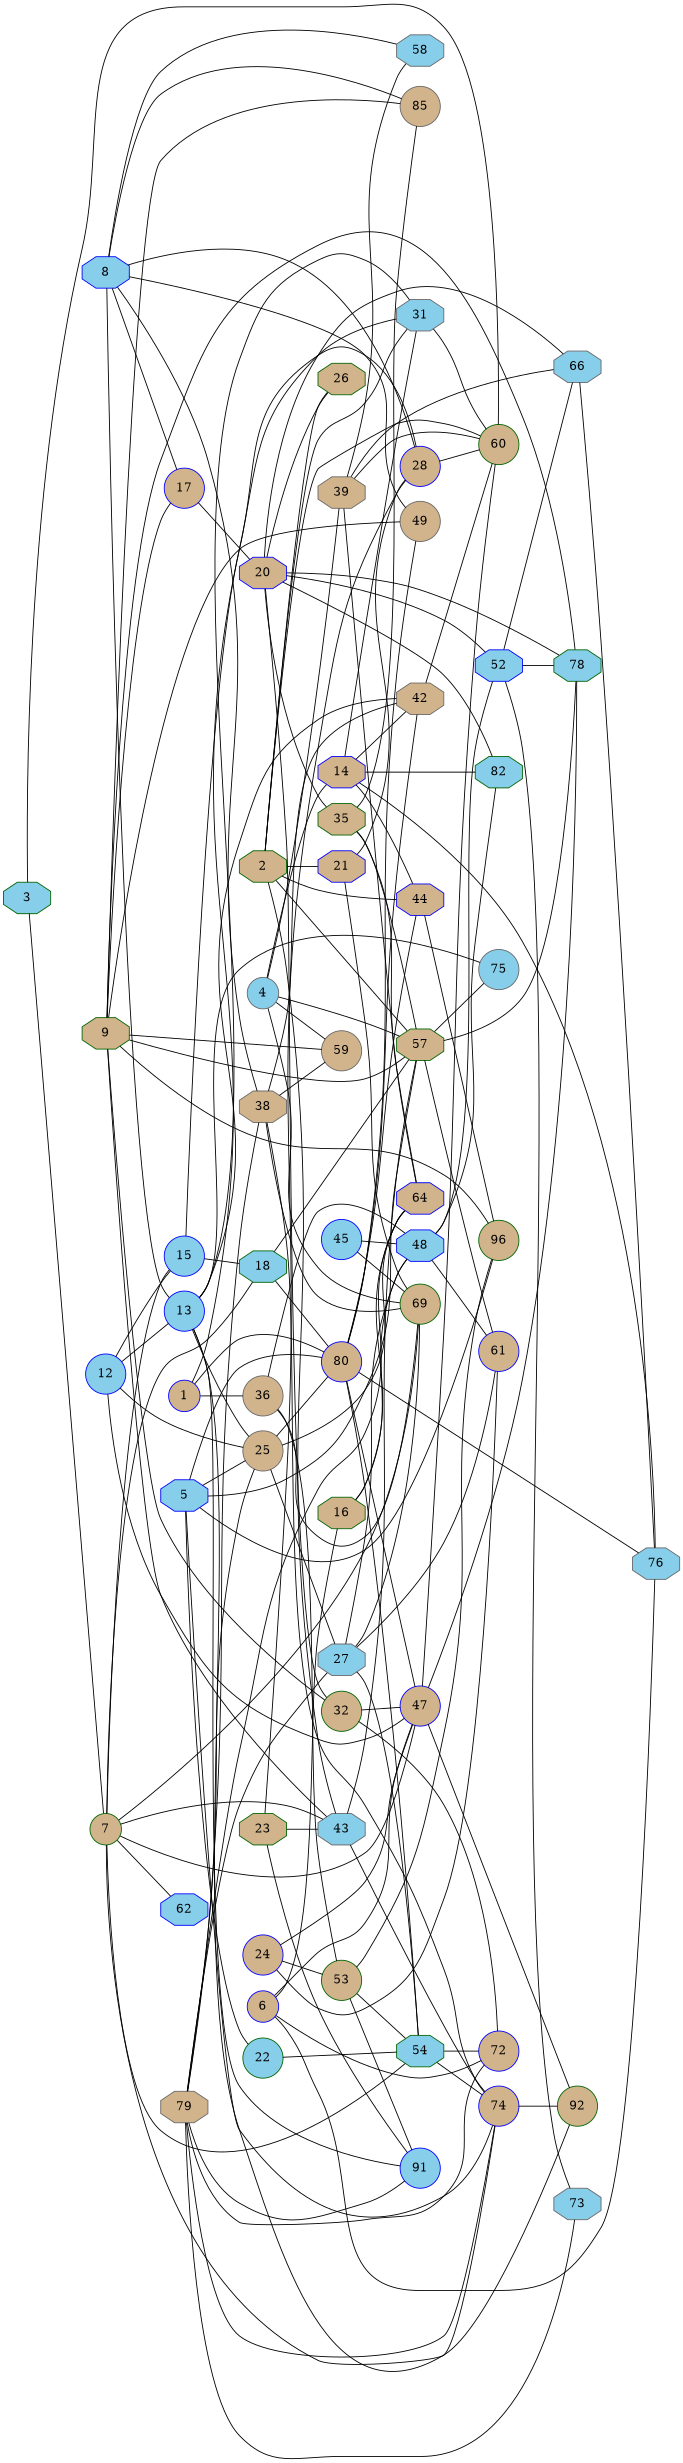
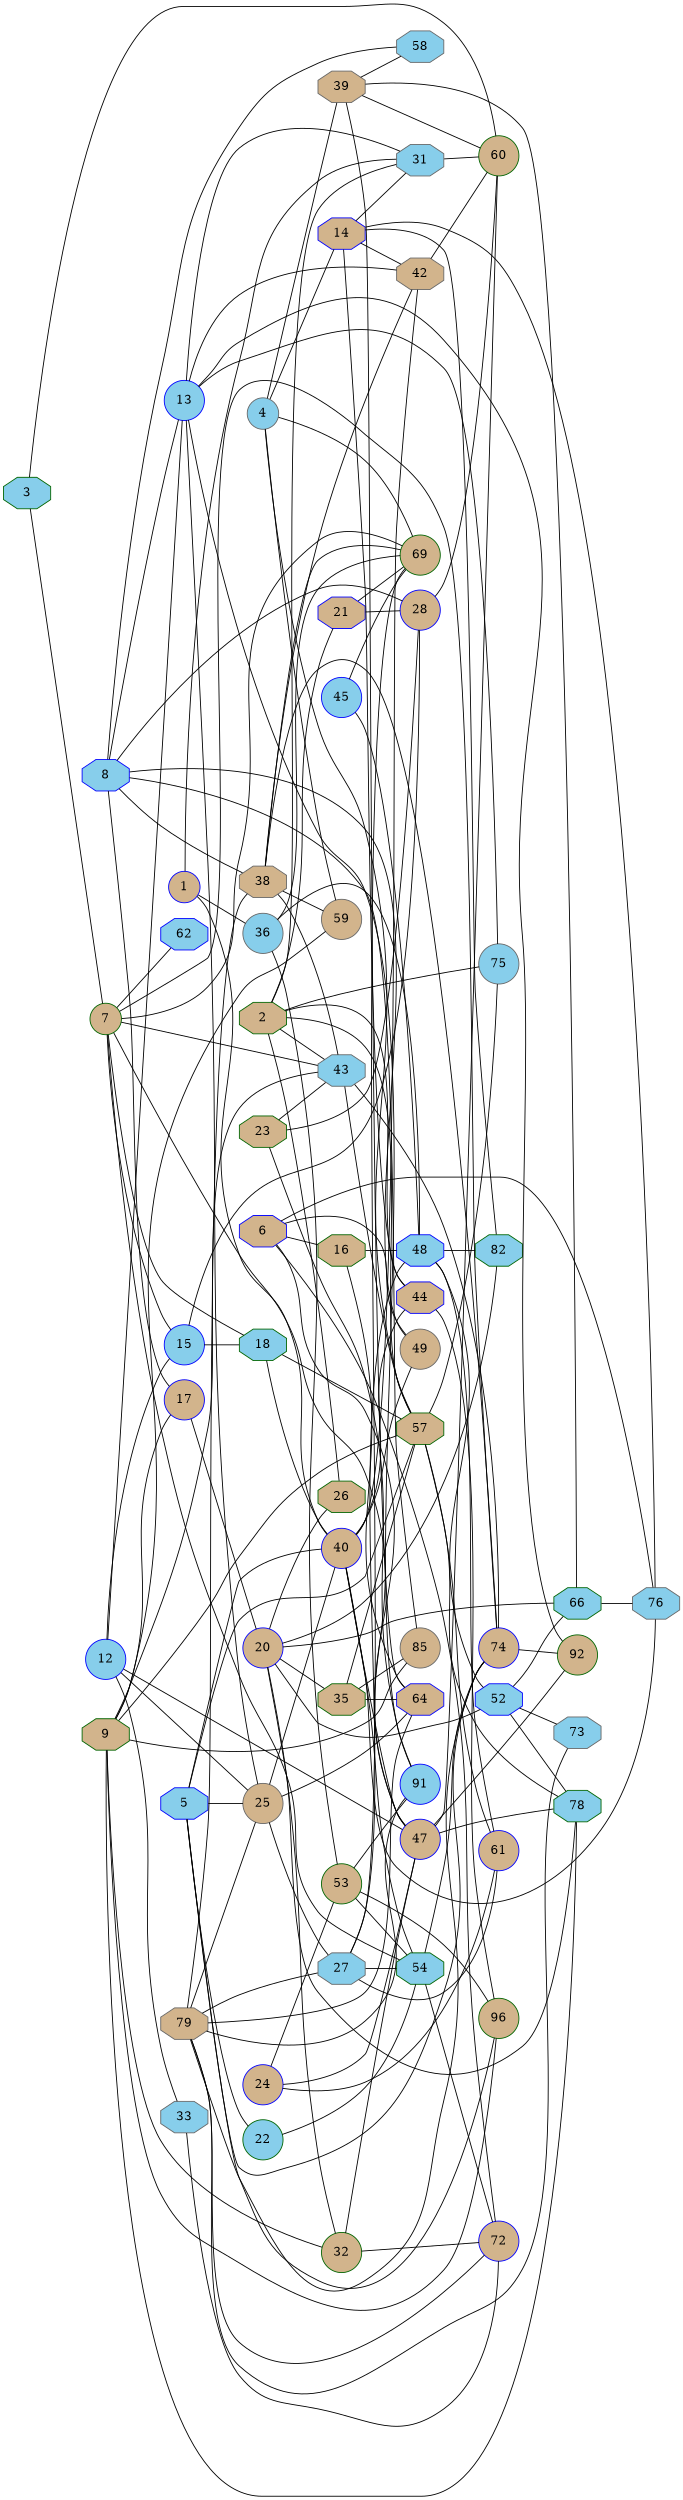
  graph {
    rankdir=LR
    node [color=blue fillcolor=tan shape=octagon style=filled]
    1 [shape=circle super="+11"]
    31 [color=gray40 fillcolor=skyblue]
-   36 [color=gray40 shape=circle super="+68"]
-   40 [shape=circle super="+51" label=80]
+   36 [color=gray40 fillcolor=skyblue shape=circle super="+68"]
+   40 [shape=circle super="+51"]
    60 [color=darkgreen shape=circle super="+81"]
    69 [color=darkgreen shape=circle super="+99"]
    48 [fillcolor=skyblue super="+55"]
    53 [color=darkgreen shape=circle super="+95"]
    47 [shape=circle super="+71"]
    76 [color=gray40 fillcolor=skyblue super="+94"]
    54 [color=darkgreen fillcolor=skyblue super="+56"]
    49 [color=gray40 shape=circle]
    44 [super="+77"]
    42 [color=gray40 super="+83"]
    2 [color=darkgreen super="+10"]
    21
    26 [color=darkgreen]
    43 [color=gray40 fillcolor=skyblue super="+90"]
    57 [color=darkgreen super="+97"]
    75 [color=gray40 fillcolor=skyblue shape=circle]
    28 [shape=circle]
    74 [shape=circle super="+98"]
    78 [color=darkgreen fillcolor=skyblue super="+80"]
    61 [shape=circle]
    7 [color=darkgreen shape=circle super="+67"]
    15 [fillcolor=skyblue shape=circle super="+29"]
    18 [color=darkgreen fillcolor=skyblue]
    62 [fillcolor=skyblue]
    3 [color=darkgreen fillcolor=skyblue]
    4 [color=gray40 fillcolor=skyblue shape=circle super="+41"]
    14 [super="+89"]
    39 [color=gray40 super="+88"]
    59 [color=gray40 shape=circle]
    82 [color=darkgreen fillcolor=skyblue]
    58 [color=gray40 fillcolor=skyblue]
    64 [super="+93"]
-   66 [color=gray40 fillcolor=skyblue super="+79"]
+   66 [color=darkgreen fillcolor=skyblue super="+79"]
    5 [fillcolor=skyblue super="+100"]
    22 [color=darkgreen fillcolor=skyblue shape=circle]
    25 [color=gray40 shape=circle super="+70"]
    96 [color=darkgreen shape=circle]
    27 [color=gray40 fillcolor=skyblue super="+63"]
    92 [color=darkgreen shape=circle]
    16 [color=darkgreen]
-   6 [shape=circle]
+   6
    72 [shape=circle super="+84"]
    8 [fillcolor=skyblue super="+50"]
    13 [fillcolor=skyblue shape=circle super="+30"]
    17 [shape=circle]
    38 [color=gray40 super="+87"]
    85 [color=gray40 shape=circle]
    91 [fillcolor=skyblue shape=circle]
-   20 [super="+37"]
+   20 [shape=circle super="+37"]
    9 [color=darkgreen super="+65"]
    32 [color=darkgreen shape=circle]
    12 [fillcolor=skyblue shape=circle super="+46"]
+   33 [color=gray40 fillcolor=skyblue]
    52 [fillcolor=skyblue]
    35 [color=darkgreen super="+86"]
    n60 [color=gray40 label=79 super="+34"]
    73 [color=gray40 fillcolor=skyblue]
    23 [color=darkgreen]
    24 [shape=circle]
    45 [fillcolor=skyblue shape=circle]
    1 -- 31
    1 -- 36
    1 -- 40
    31 -- 60
    36 -- 69
    36 -- 48
    36 -- 53 [weight=2]
    40 -- 47
    40 -- 76 [weight=2]
    40 -- 54
    40 -- 49
    40 -- 44
    40 -- 42
    48 -- 61
    48 -- 82
    48 -- 52
    53 -- 54
    53 -- 96
    53 -- 91
    47 -- 60
    47 -- 78
    47 -- 92
    54 -- 74
    54 -- 72
    44 -- 96
    42 -- 60
    2 -- 31
    2 -- 44
    2 -- 21
    2 -- 26
    2 -- 43
    2 -- 57
-   2 -- 60
+   2 -- 75
    21 -- 69
    21 -- 28
    43 -- 57
    43 -- 74 [weight=2]
    57 -- 75
    57 -- 78
    57 -- 61
    28 -- 60
    74 -- 92
    7 -- 69
    7 -- 47
    7 -- 54
    7 -- 43
    7 -- 74
    7 -- 15
    7 -- 18
    7 -- 62 [weight=2]
    15 -- 28
    15 -- 18
    18 -- 40
    18 -- 57
    3 -- 60
    3 -- 7
    4 -- 69
    4 -- 57
    4 -- 14
    4 -- 39
    4 -- 59
    14 -- 31
    14 -- 76
    14 -- 44
    14 -- 42
    14 -- 82
    39 -- 60
    39 -- 58
    39 -- 64
    39 -- 66
    66 -- 76
    5 -- 40 [weight=2]
    5 -- 57
    5 -- 74
    5 -- 22
    5 -- 25
    5 -- 96
    22 -- 54
    25 -- 40
    25 -- 64
    25 -- 27
    27 -- 69
    27 -- 48
    27 -- 54
    27 -- 61
    16 -- 48
    16 -- 64
    6 -- 47
    6 -- 76
    6 -- 16
    6 -- 72
    8 -- 49
    8 -- 28
    8 -- 58
    8 -- 13
    8 -- 17
    8 -- 38
    8 -- 85
    13 -- 31
    13 -- 42
    13 -- 75
    13 -- 25
    13 -- 92
    13 -- 91
    17 -- 20
    38 -- 69
    38 -- 42
+   38 -- 43
    38 -- 74
    38 -- 59
    20 -- 26
    20 -- 78
    20 -- 82
    20 -- 66 [weight=2]
    20 -- 32
    20 -- 52
    20 -- 35
-   9 -- 49
+   6 -- 49
    9 -- 43
    9 -- 57
    9 -- 78
    9 -- 59
    9 -- 96
    9 -- 17
    9 -- 85
    9 -- 32
    32 -- 47
    32 -- 72
    12 -- 47
    12 -- 15
    12 -- 25
    12 -- 13
+   12 -- 33
+   33 -- 72
    52 -- 78
    52 -- 66
    52 -- 73
    35 -- 57
    35 -- 64
    35 -- 85
    n60 -- 74
    n60 -- 64
    n60 -- 25
    n60 -- 27
    n60 -- 72
    n60 -- 38
    n60 -- 91
    n60 -- 73
    23 -- 43
    23 -- 28
    23 -- 91
    24 -- 53
    24 -- 47
    24 -- 61
    45 -- 69 [weight=2]
    45 -- 48
  }
